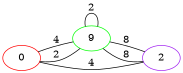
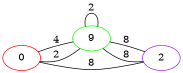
  graph {
    rankdir=LR
    0 [color=red weight=1]
    n2 [color=green label=9 weight=2]
    2 [color=purple weight=4]
    0 -- n2 [label=4]
    0 -- n2 [label=2]
-   0 -- 2 [label=4]
+   0 -- 2 [label=8]
    n2 -- n2 [label=2]
    n2 -- 2 [label=8]
    n2 -- 2 [label=8]
  }
